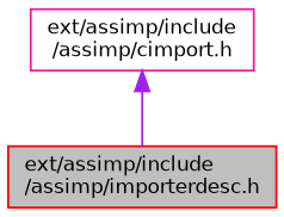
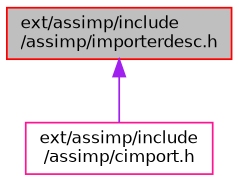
  digraph {
    node [fontname=Helvetica fontsize=10 shape=record style=filled]
    n1 [color=red fillcolor=grey75 fontcolor=black height=0.2 label="ext/assimp/include\l/assimp/importerdesc.h" width=0.4]
    n2 [color=deeppink fillcolor=white height=0.2 label="ext/assimp/include\l/assimp/cimport.h" width=0.4]
-   n2 -> n1 [color=purple dir=back fontname=Helvetica fontsize=10 labelfontname=Helvetica labelfontsize=10 style=solid]
+   n1 -> n2 [color=purple dir=back fontname=Helvetica fontsize=10 labelfontname=Helvetica labelfontsize=10 style=solid]
  }
